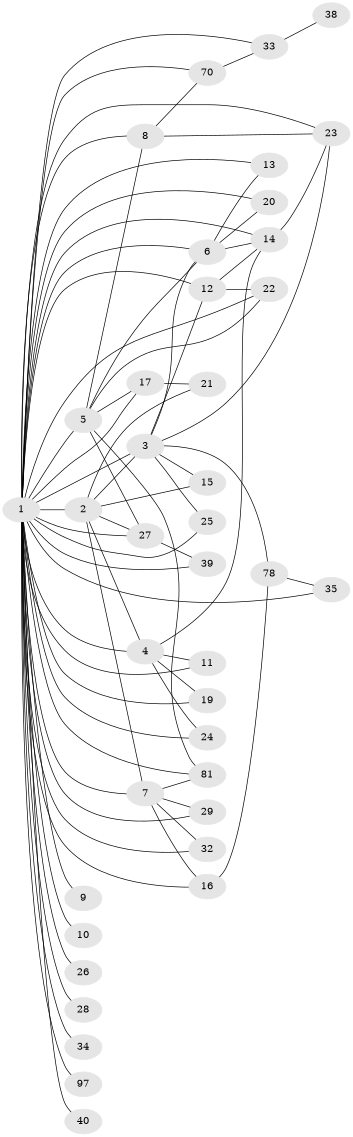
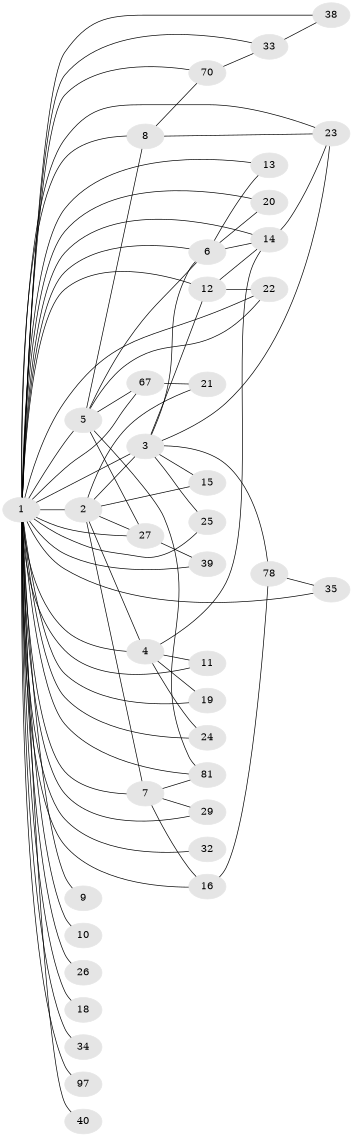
  graph {
    rankdir=LR
    node [color=gray90 style=filled]
    edge [weight=1.0]
    1
    2
    3
    4
    5
    6
    7
    8
    9
    10
    11
    12
    13
    14
    16
-   17
+   17 [label=67]
    19
    20
    22
    23
    24
    25
    26
    27
-   28
+   28 [label=18]
    29
    n27 [label=70]
    n28 [label=81]
    32
    33
    34
    35
    n33 [label=97]
    38
    39
    40
    15
    21
    n39 [label=78]
    1 -- 2 [weight=17.0]
    1 -- 3 [weight=2.0]
    1 -- 4 [weight=4.0]
    1 -- 5 [weight=11.0]
    1 -- 6 [weight=2.0]
    1 -- 7
    1 -- 8 [weight=3.0]
    1 -- 9
    1 -- 10 [weight=3.0]
    1 -- 11
    1 -- 12
    1 -- 13
    1 -- 14 [weight=6.0]
    1 -- 16
    1 -- 17 [weight=2.0]
    1 -- 19 [weight=3.0]
    1 -- 20
    1 -- 22
    1 -- 23 [weight=2.0]
    1 -- 24
    1 -- 25
    1 -- 26 [weight=4.0]
    1 -- 27 [weight=4.0]
    1 -- 28 [weight=2.0]
    1 -- 29
    1 -- n27
    1 -- n28
    1 -- 32
    1 -- 33
    1 -- 34 [weight=2.0]
    1 -- 35
    1 -- n33 [weight=4.0]
+   1 -- 38 [weight=2.0]
    1 -- 39
    1 -- 40 [weight=2.0]
    2 -- 3 [weight=3.0]
    2 -- 4
    2 -- 7
    2 -- 27 [weight=6.0]
    2 -- 15
    2 -- 21
    3 -- 6
    3 -- 12
    3 -- 23
    3 -- 25
    3 -- 15
    3 -- n39
    4 -- 11
    4 -- 14
    4 -- 19
    4 -- 24
    5 -- 6
    5 -- 8
    5 -- 17
    5 -- 22
    5 -- 27
    5 -- n28
    6 -- 13
    6 -- 14
    6 -- 20
    7 -- 16
    7 -- 29
    7 -- n28
-   7 -- 32
    8 -- 23
    8 -- n27
    12 -- 14 [weight=2.0]
    12 -- 22 [weight=4.0]
    14 -- 23
    16 -- n39
    17 -- 21
    27 -- 39
    n27 -- 33
    33 -- 38
    n39 -- 35
  }
